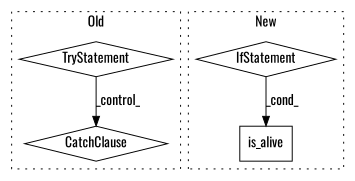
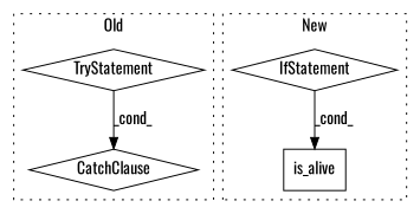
  digraph {
    fontname=Oswald
    node [fontname=Oswald shape=diamond]
    edge [fontname=Oswald]
    n1 [a=54 l=4 label=TryStatement s=5197]
    n2 [a=12 l="13,2" label=CatchClause s="5400,5443"]
    n3 [a=32 l=10 label=is_alive s=2560 shape=box]
    n4 [a=25 l="4,2" label=IfStatement s="2548,2570"]
    subgraph cluster_1 {
      label=Old
      style=dotted
      n1
      n2
    }
    subgraph cluster_2 {
      label=New
      style=dotted
      n3
      n4
    }
-   n1 -> n2 [label=_control_]
+   n1 -> n2 [label=_cond_]
    n4 -> n3 [label=_cond_]
  }
